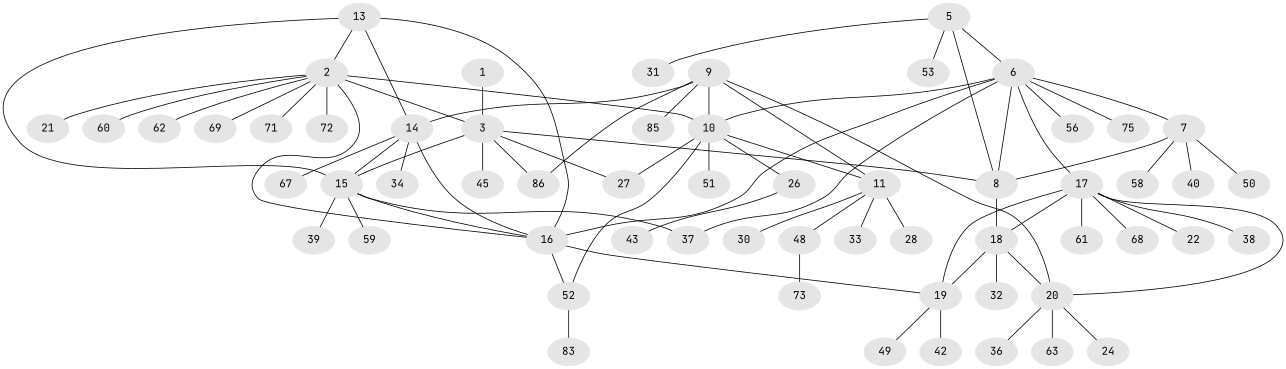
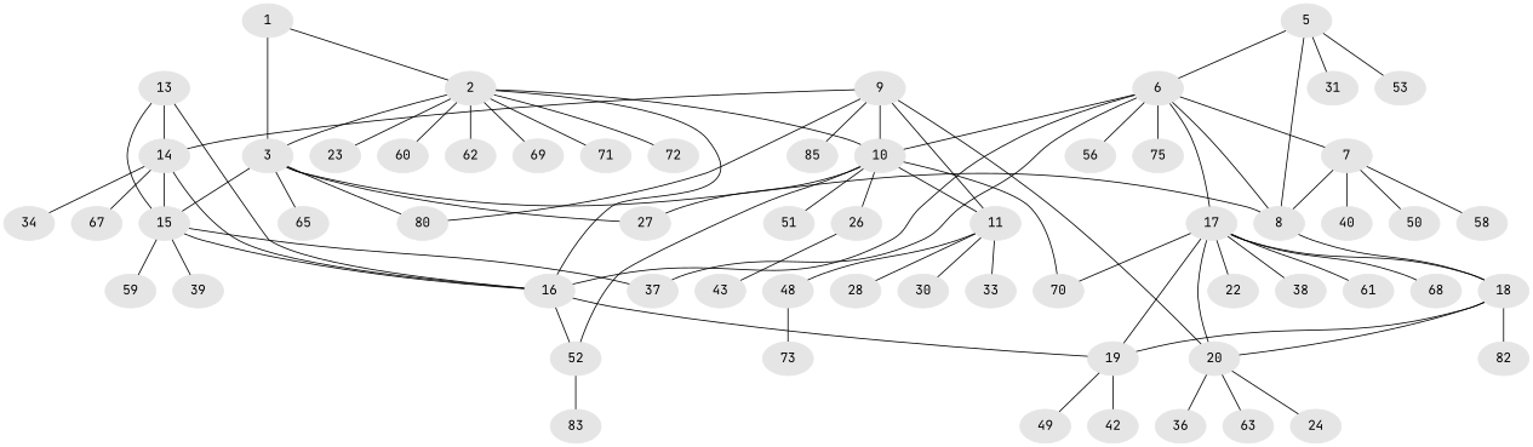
  graph {
    fontname="JetBrains Mono"
    node [color=gray90 fontname="JetBrains Mono" style=filled]
    edge [fontname="JetBrains Mono"]
    1 [super="+55"]
    2 [super="+21"]
    3 [super="+4"]
    10 [super="+35"]
    16 [super="+47"]
-   23 [label=21]
+   23
    60
    62
    69
    71
    72
    8
    15 [super="+29"]
    27
-   45
-   80 [label=86]
+   45 [label=65]
+   80
    11 [super="+25"]
    26 [super="+79"]
    52 [super="+74"]
    n20 [label=51]
+   70
    19 [super="+63"]
    17 [super="+44"]
    18 [super="+32"]
    20 [super="+84"]
    22
    38
    61 [super="+81"]
    68
    37 [super="+64"]
    39 [super="+77"]
    59
    6 [super="+51"]
    7 [super="+57"]
    56 [super="+66"]
    75
    5
    n38 [label=31 super="+46"]
    53
    40
    50
    58 [super="+76"]
-   82 [label=32]
+   82
    9 [super="+12"]
    14 [super="+31"]
    85
    28
    30
    33 [super="+78"]
    48
    34
    67
    24
    36
    n55 [label=63]
    43
    83
    73
    13
    42
    49
-   13 -- 2
+   1 -- 2
    1 -- 3 [weight=2]
    2 -- 3 [weight=2]
    2 -- 10
    2 -- 16
    2 -- 23
    2 -- 60
    2 -- 62
    2 -- 69
    2 -- 71
    2 -- 72
    3 -- 8
    3 -- 15
    3 -- 27
    3 -- 45
    3 -- 80
    10 -- 27
    10 -- 11
    10 -- 26
    10 -- 52
    10 -- n20
+   10 -- 70
    16 -- 52
    16 -- 19
    8 -- 18
    15 -- 16
    15 -- 37
    15 -- 39
    15 -- 59
    11 -- 28
    11 -- 30
    11 -- 33
    11 -- 48
    26 -- 43
    52 -- 83
    19 -- 42
    19 -- 49
+   17 -- 70
    17 -- 19
    17 -- 18
    17 -- 20
    17 -- 22
    17 -- 38
    17 -- 61
    17 -- 68
    18 -- 19
    18 -- 20
    18 -- 82
    20 -- 24
    20 -- 36
    20 -- n55
    6 -- 10
    6 -- 16
    6 -- 8
    6 -- 17
    6 -- 37
    6 -- 7
    6 -- 56
    6 -- 75
    7 -- 8
    7 -- 40
    7 -- 50
    7 -- 58
    5 -- 8
    5 -- 6
    5 -- n38
    5 -- 53
    9 -- 10 [weight=2]
    9 -- 80
    9 -- 11 [weight=2]
    9 -- 20
    9 -- 14
    9 -- 85
    14 -- 16
    14 -- 15
    14 -- 34
    14 -- 67
    48 -- 73
    13 -- 16
    13 -- 15
    13 -- 14
  }
